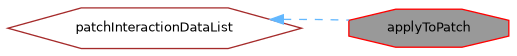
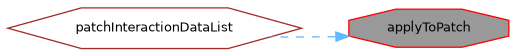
  digraph {
    rankdir=RL
    node [fontname=Helvetica fontsize=10 style=filled]
    n1 [color=red fillcolor=grey60 fontcolor=black height=0.2 label=applyToPatch shape=octagon width=0.4]
    n2 [color=brown fillcolor=white height=0.2 label=patchInteractionDataList shape=hexagon width=0.4]
-   n2 -> n1 [color=steelblue1 dir=back fontname=Helvetica fontsize=10 labelfontname=Helvetica labelfontsize=10 style=dashed]
+   n1 -> n2 [color=steelblue1 dir=back fontname=Helvetica fontsize=10 labelfontname=Helvetica labelfontsize=10 style=dashed]
  }
